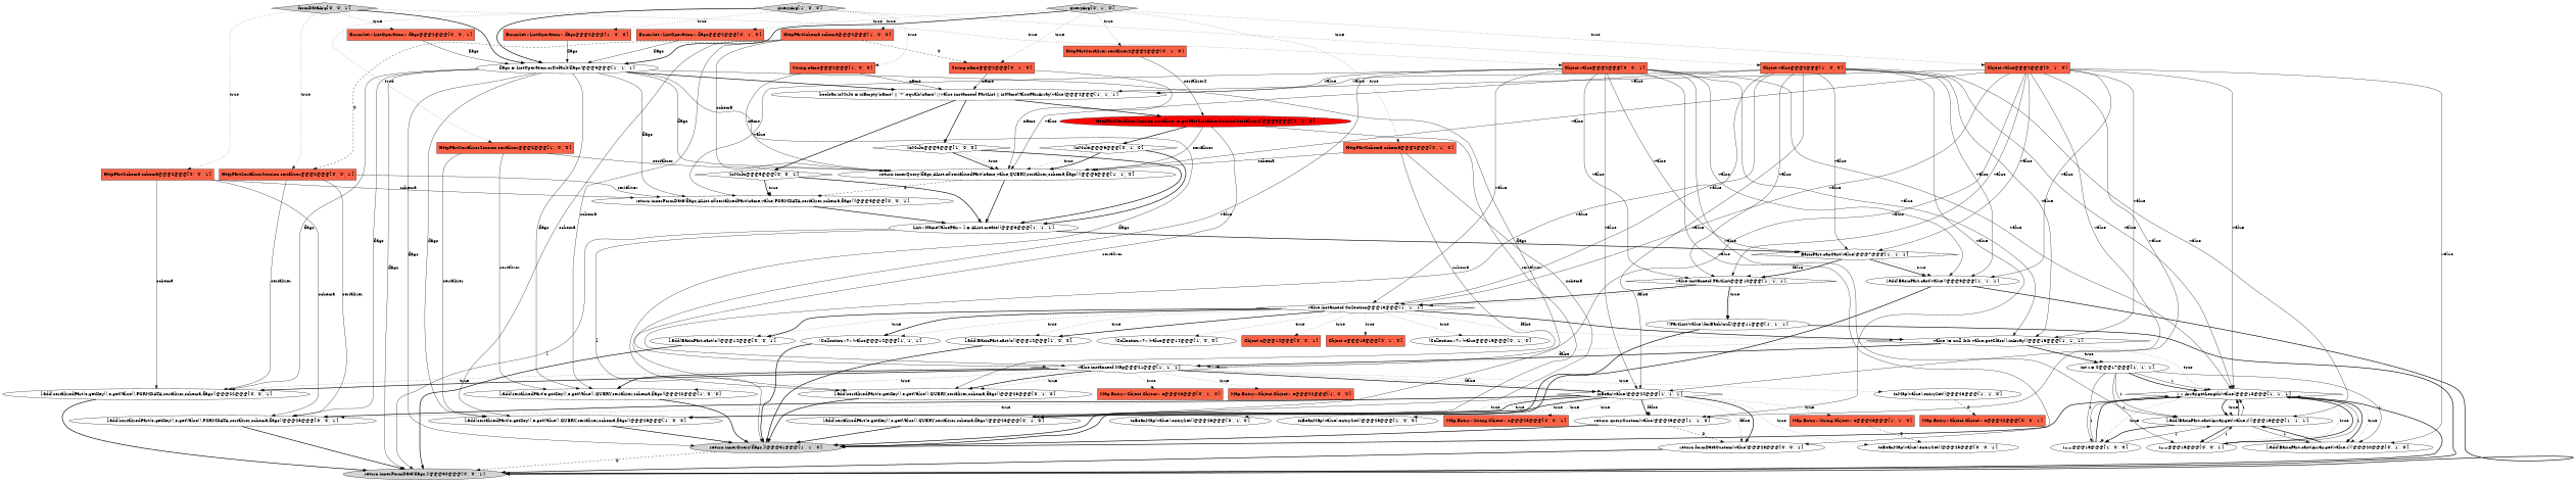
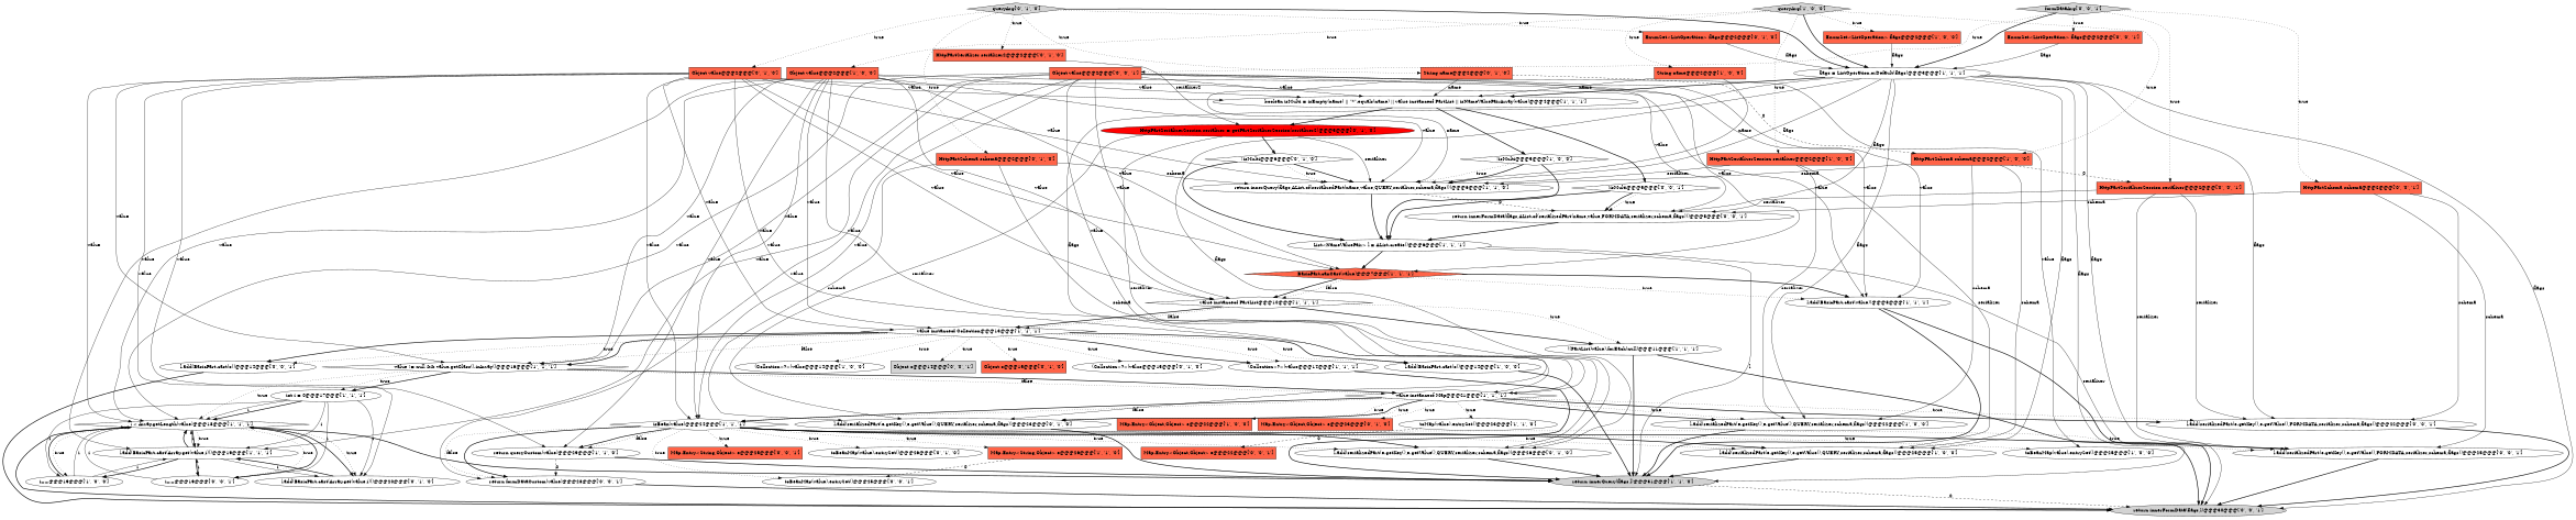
  digraph {
    node [fillcolor=white shape=ellipse style=filled]
    edge [style=solid]
    n1 [label="i < Array.getLength(value)@@@18@@@['1', '1', '1']" shape=diamond]
    n2 [label="l.add(BasicPart.cast(Array.get(value,i)))@@@19@@@['1', '1', '1']"]
    n3 [fillcolor=lightgray label="return innerFormData(flags,l)@@@30@@@['0', '0', '1']"]
    n4 [label="i++@@@19@@@['1', '0', '0']"]
    n5 [label="i++@@@19@@@['0', '0', '1']"]
    n6 [fillcolor=lightgray label="return innerQuery(flags,l)@@@31@@@['1', '1', '0']"]
    n7 [label="l.add(BasicPart.cast(Array.get(value,i)))@@@20@@@['0', '1', '0']"]
    n8 [label="l.add(BasicPart.cast(value))@@@8@@@['1', '1', '1']"]
    n9 [label="l.add(serializedPart(e.getKey(),e.getValue(),QUERY,serializer,schema,flags))@@@25@@@['1', '0', '0']"]
    n10 [fillcolor=tomato label="HttpPartSchema schema@@@2@@@['1', '0', '0']" shape=box]
    n11 [fillcolor=tomato label="String name@@@2@@@['0', '1', '0']" shape=box]
    n12 [fillcolor=tomato label="HttpPartSerializerSession serializer@@@2@@@['0', '0', '1']" shape=box]
    n13 [label="l.add(serializedPart(e.getKey(),e.getValue(),QUERY,serializer,schema,flags))@@@22@@@['1', '0', '0']"]
    n14 [label="return innerQuery(flags,AList.of(serializedPart(name,value,QUERY,serializer,schema,flags)))@@@6@@@['1', '1', '0']"]
    n15 [label="boolean isMulti = isEmpty(name) || \"*\".equals(name) || value instanceof PartList || isNameValuePairArray(value)@@@4@@@['1', '1', '1']"]
    n16 [label="l.add(serializedPart(e.getKey(),e.getValue(),FORMDATA,serializer,schema,flags))@@@22@@@['0', '0', '1']"]
    n17 [label="l.add(serializedPart(e.getKey(),e.getValue(),FORMDATA,serializer,schema,flags))@@@25@@@['0', '0', '1']"]
    n18 [label="return innerFormData(flags,AList.of(serializedPart(name,value,FORMDATA,serializer,schema,flags)))@@@5@@@['0', '0', '1']"]
    n19 [label="List<NameValuePair> l = AList.create()@@@6@@@['1', '1', '1']"]
    n20 [label="flags = ListOperation.orDefault(flags)@@@3@@@['1', '1', '1']"]
    n21 [label="l.add(serializedPart(e.getKey(),e.getValue(),QUERY,serializer,schema,flags))@@@26@@@['0', '1', '0']"]
    n22 [label="l.add(serializedPart(e.getKey(),e.getValue(),QUERY,serializer,schema,flags))@@@23@@@['0', '1', '0']"]
    n23 [fillcolor=red label="HttpPartSerializerSession serializer = getPartSerializerSession(serializer2)@@@5@@@['0', '1', '0']"]
    n24 [label="!isMulti@@@5@@@['1', '0', '0']" shape=diamond]
    n25 [label="!isMulti@@@5@@@['0', '0', '1']" shape=diamond]
    n26 [label="(Collection<?>)value@@@15@@@['0', '1', '0']"]
    n27 [label="!isMulti@@@6@@@['0', '1', '0']" shape=diamond]
-   n28 [label="BasicPart.canCast(value)@@@7@@@['1', '1', '1']" shape=diamond]
+   n28 [fillcolor=tomato label="BasicPart.canCast(value)@@@7@@@['1', '1', '1']" shape=diamond]
    n29 [label="(Collection<?>)value@@@14@@@['1', '1', '1']"]
    n30 [label="(Collection<?>)value@@@14@@@['1', '0', '0']"]
    n31 [label="value instanceof Collection@@@13@@@['1', '1', '1']" shape=diamond]
    n32 [label="l.add(BasicPart.cast(o))@@@14@@@['0', '0', '1']"]
    n33 [label="l.add(BasicPart.cast(o))@@@14@@@['1', '0', '0']"]
-   n34 [fillcolor=tomato label="Object o@@@14@@@['0', '0', '1']" shape=box]
+   n34 [fillcolor=lightgray label="Object o@@@14@@@['0', '0', '1']" shape=box]
    n35 [fillcolor=tomato label="Object o@@@15@@@['0', '1', '0']" shape=box]
    n36 [label="value != null && value.getClass().isArray()@@@16@@@['1', '1', '1']" shape=diamond]
    n37 [label="value instanceof Map@@@21@@@['1', '1', '1']" shape=diamond]
    n38 [label="int i = 0@@@17@@@['1', '1', '1']"]
    n39 [fillcolor=tomato label="EnumSet<ListOperation> flags@@@2@@@['1', '0', '0']" shape=box]
    n40 [fillcolor=tomato label="Object value@@@2@@@['1', '0', '0']" shape=box]
    n41 [label="value instanceof PartList@@@10@@@['1', '1', '1']" shape=diamond]
    n42 [label="return queryCustom(value)@@@29@@@['1', '1', '0']"]
    n43 [label="isBean(value)@@@24@@@['1', '1', '1']" shape=diamond]
    n44 [label="((PartList)value).forEach(null)@@@11@@@['1', '1', '1']"]
    n45 [label="toMap(value).entrySet()@@@23@@@['1', '1', '0']"]
    n46 [fillcolor=tomato label="Map.Entry<Object,Object> e@@@23@@@['0', '1', '0']" shape=box]
    n47 [fillcolor=tomato label="Map.Entry<Object,Object> e@@@22@@@['1', '0', '0']" shape=box]
    n48 [label="return formDataCustom(value)@@@28@@@['0', '0', '1']"]
    n49 [label="toBeanMap(value).entrySet()@@@26@@@['0', '1', '0']"]
    n50 [label="toBeanMap(value).entrySet()@@@25@@@['0', '0', '1']"]
    n51 [fillcolor=tomato label="Map.Entry<String,Object> e@@@26@@@['1', '1', '0']" shape=box]
    n52 [label="toBeanMap(value).entrySet()@@@25@@@['1', '0', '0']"]
    n53 [fillcolor=tomato label="Map.Entry<String,Object> e@@@25@@@['0', '0', '1']" shape=box]
    n54 [fillcolor=tomato label="HttpPartSchema schema@@@2@@@['0', '1', '0']" shape=box]
    n55 [fillcolor=tomato label="Object value@@@2@@@['0', '0', '1']" shape=box]
    n56 [fillcolor=tomato label="HttpPartSchema schema@@@2@@@['0', '0', '1']" shape=box]
    n57 [fillcolor=tomato label="Map.Entry<Object,Object> e@@@22@@@['0', '0', '1']" shape=box]
    n58 [fillcolor=tomato label="String name@@@2@@@['1', '0', '0']" shape=box]
    n59 [fillcolor=tomato label="EnumSet<ListOperation> flags@@@2@@@['0', '0', '1']" shape=box]
    n60 [fillcolor=tomato label="HttpPartSerializerSession serializer@@@2@@@['1', '0', '0']" shape=box]
    n61 [fillcolor=tomato label="Object value@@@2@@@['0', '1', '0']" shape=box]
    n62 [fillcolor=tomato label="HttpPartSerializer serializer2@@@2@@@['0', '1', '0']" shape=box]
    n63 [fillcolor=lightgray label="queryArg['0', '1', '0']" shape=diamond]
    n64 [fillcolor=tomato label="EnumSet<ListOperation> flags@@@2@@@['0', '1', '0']" shape=box]
    n65 [fillcolor=lightgray label="formDataArg['0', '0', '1']" shape=diamond]
    n66 [fillcolor=lightgray label="queryArg['1', '0', '0']" shape=diamond]
    n1 -> n2 [style=bold]
    n1 -> n2 [label=true style=dotted]
    n1 -> n3 [style=bold]
    n1 -> n4 [label=true style=dotted]
    n1 -> n5 [label=true style=dotted]
    n1 -> n6 [style=bold]
    n1 -> n7 [style=bold]
    n1 -> n7 [label=true style=dotted]
    n2 -> n1 [style=bold]
    n2 -> n1 [label=i]
    n2 -> n4 [style=bold]
    n2 -> n5 [style=bold]
    n2 -> n7 [label=i]
    n4 -> n1 [label=i]
    n4 -> n1 [style=bold]
    n4 -> n2 [label=i]
    n5 -> n1 [style=bold]
    n5 -> n1 [label=i]
    n5 -> n2 [label=i]
    n6 -> n3 [label=0 style=dashed]
    n7 -> n2 [style=bold]
    n8 -> n3 [style=bold]
    n8 -> n6 [style=bold]
    n9 -> n6 [style=bold]
    n10 -> n9 [label=schema]
-   n10 -> n11 [label=0 style=dashed]
+   n11 -> n10 [label=0 style=dashed]
    n10 -> n12 [label=0 style=dashed]
    n10 -> n13 [label=schema]
    n10 -> n14 [label=schema]
    n11 -> n14 [label=name]
    n11 -> n15 [label=name]
    n12 -> n16 [label=serializer]
    n12 -> n17 [label=serializer]
    n12 -> n18 [label=serializer]
    n13 -> n6 [style=bold]
    n14 -> n18 [label=0 style=dashed]
    n14 -> n19 [style=bold]
    n15 -> n23 [style=bold]
    n15 -> n24 [style=bold]
    n15 -> n25 [style=bold]
    n16 -> n3 [style=bold]
    n17 -> n3 [style=bold]
    n18 -> n19 [style=bold]
-   n19 -> n3 [label=l]
+   n19 -> n3 [label=serializer]
    n19 -> n6 [label=l]
    n19 -> n28 [style=bold]
    n20 -> n3 [label=flags]
    n20 -> n6 [label=flags]
    n20 -> n9 [label=flags]
    n20 -> n13 [label=flags]
    n20 -> n14 [label=flags]
    n20 -> n15 [style=bold]
    n20 -> n16 [label=flags]
    n20 -> n17 [label=flags]
    n20 -> n18 [label=flags]
    n20 -> n21 [label=flags]
    n20 -> n22 [label=flags]
    n21 -> n6 [style=bold]
    n22 -> n6 [style=bold]
    n23 -> n14 [label=serializer]
    n23 -> n21 [label=serializer]
    n23 -> n22 [label=serializer]
    n23 -> n27 [style=bold]
    n24 -> n14 [style=bold]
    n24 -> n14 [label=true style=dotted]
    n24 -> n19 [style=bold]
    n25 -> n18 [label=true style=dotted]
    n25 -> n18 [style=bold]
    n25 -> n19 [style=bold]
    n27 -> n14 [label=true style=dotted]
    n27 -> n14 [style=bold]
    n27 -> n19 [style=bold]
    n28 -> n8 [style=bold]
    n28 -> n8 [label=true style=dotted]
    n28 -> n41 [label=false style=dotted]
    n28 -> n41 [style=bold]
    n29 -> n6 [style=bold]
    n31 -> n26 [label=true style=dotted]
    n31 -> n29 [label=true style=dotted]
    n31 -> n29 [style=bold]
    n31 -> n30 [label=true style=dotted]
    n31 -> n32 [label=true style=dotted]
    n31 -> n32 [style=bold]
    n31 -> n33 [label=true style=dotted]
    n31 -> n33 [style=bold]
    n31 -> n34 [label=true style=dotted]
    n31 -> n35 [label=true style=dotted]
    n31 -> n36 [style=bold]
    n31 -> n36 [label=false style=dotted]
    n32 -> n3 [style=bold]
    n33 -> n6 [style=bold]
    n36 -> n1 [label=true style=dotted]
    n36 -> n37 [label=false style=dotted]
    n36 -> n37 [style=bold]
    n36 -> n38 [style=bold]
    n36 -> n38 [label=true style=dotted]
    n37 -> n13 [style=bold]
    n37 -> n13 [label=true style=dotted]
    n37 -> n16 [style=bold]
    n37 -> n16 [label=true style=dotted]
    n37 -> n22 [label=true style=dotted]
    n37 -> n22 [style=bold]
    n37 -> n43 [style=bold]
    n37 -> n43 [label=false style=dotted]
    n37 -> n45 [label=true style=dotted]
    n37 -> n46 [label=true style=dotted]
    n37 -> n47 [label=true style=dotted]
    n38 -> n1 [style=bold]
    n38 -> n1 [label=i]
    n38 -> n2 [label=i]
    n38 -> n4 [label=i]
    n38 -> n5 [label=i]
    n38 -> n7 [label=i]
    n39 -> n20 [label=flags]
    n40 -> n1 [label=value]
    n40 -> n2 [label=value]
    n40 -> n8 [label=value]
    n40 -> n14 [label=value]
    n40 -> n15 [label=value]
    n40 -> n28 [label=value]
    n40 -> n31 [label=value]
    n40 -> n36 [label=value]
    n40 -> n37 [label=value]
    n40 -> n41 [label=value]
    n40 -> n42 [label=value]
    n40 -> n43 [label=value]
    n41 -> n31 [style=bold]
    n41 -> n31 [label=false style=dotted]
    n41 -> n44 [label=true style=dotted]
    n41 -> n44 [style=bold]
    n42 -> n6 [style=bold]
    n42 -> n48 [label=0 style=dashed]
    n43 -> n9 [label=true style=dotted]
    n43 -> n9 [style=bold]
    n43 -> n17 [label=true style=dotted]
    n43 -> n17 [style=bold]
    n43 -> n21 [label=true style=dotted]
    n43 -> n21 [style=bold]
    n43 -> n42 [style=bold]
    n43 -> n42 [label=false style=dotted]
    n43 -> n48 [label=false style=dotted]
    n43 -> n48 [style=bold]
    n43 -> n49 [label=true style=dotted]
    n43 -> n50 [label=true style=dotted]
    n43 -> n51 [label=true style=dotted]
    n43 -> n52 [label=true style=dotted]
    n43 -> n53 [label=true style=dotted]
    n44 -> n3 [style=bold]
    n44 -> n6 [style=bold]
    n45 -> n57 [label=0 style=dashed]
    n48 -> n3 [style=bold]
    n51 -> n50 [label=0 style=dashed]
    n54 -> n14 [label=schema]
    n54 -> n21 [label=schema]
    n54 -> n22 [label=schema]
    n55 -> n1 [label=value]
    n55 -> n2 [label=value]
    n55 -> n8 [label=value]
    n55 -> n15 [label=value]
    n55 -> n18 [label=value]
    n55 -> n28 [label=value]
-   n55 -> n31 [label=value]
+   n55 -> n52 [label=value]
    n55 -> n36 [label=value]
    n55 -> n37 [label=value]
    n55 -> n41 [label=value]
    n55 -> n43 [label=value]
    n55 -> n48 [label=value]
    n56 -> n16 [label=schema]
    n56 -> n17 [label=schema]
    n56 -> n18 [label=schema]
    n58 -> n14 [label=name]
    n58 -> n15 [label=name]
    n59 -> n20 [label=flags]
    n60 -> n9 [label=serializer]
    n60 -> n13 [label=serializer]
    n60 -> n14 [label=serializer]
    n61 -> n1 [label=value]
    n61 -> n7 [label=value]
    n61 -> n8 [label=value]
    n61 -> n14 [label=value]
    n61 -> n15 [label=value]
    n61 -> n28 [label=value]
    n61 -> n31 [label=value]
    n61 -> n36 [label=value]
    n61 -> n37 [label=value]
    n61 -> n41 [label=value]
    n61 -> n42 [label=value]
    n61 -> n43 [label=value]
    n62 -> n23 [label=serializer2]
    n63 -> n11 [label=true style=dotted]
    n63 -> n20 [style=bold]
    n63 -> n54 [label=true style=dotted]
    n63 -> n61 [label=true style=dotted]
    n63 -> n62 [label=true style=dotted]
    n63 -> n64 [label=true style=dotted]
    n64 -> n20 [label=flags]
    n65 -> n12 [label=true style=dotted]
    n65 -> n20 [style=bold]
    n65 -> n55 [label=true style=dotted]
    n65 -> n56 [label=true style=dotted]
    n65 -> n59 [label=true style=dotted]
    n66 -> n10 [label=true style=dotted]
    n66 -> n20 [style=bold]
    n66 -> n39 [label=true style=dotted]
    n66 -> n40 [label=true style=dotted]
    n66 -> n58 [label=true style=dotted]
    n66 -> n60 [label=true style=dotted]
  }
